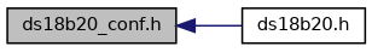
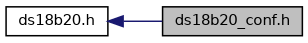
  digraph {
    rankdir=LR
    node [color=black fontname=Helvetica fontsize=10 shape=record style=filled]
    n1 [fillcolor=grey75 fontcolor=black height=0.2 label="ds18b20_conf.h" width=0.4]
    n2 [fillcolor=white height=0.2 label="ds18b20.h" width=0.4]
-   n1 -> n2 [color=midnightblue dir=back fontname=Helvetica fontsize=10 labelfontname=Helvetica labelfontsize=10 style=solid]
+   n2 -> n1 [color=midnightblue dir=back fontname=Helvetica fontsize=10 labelfontname=Helvetica labelfontsize=10 style=solid]
  }
